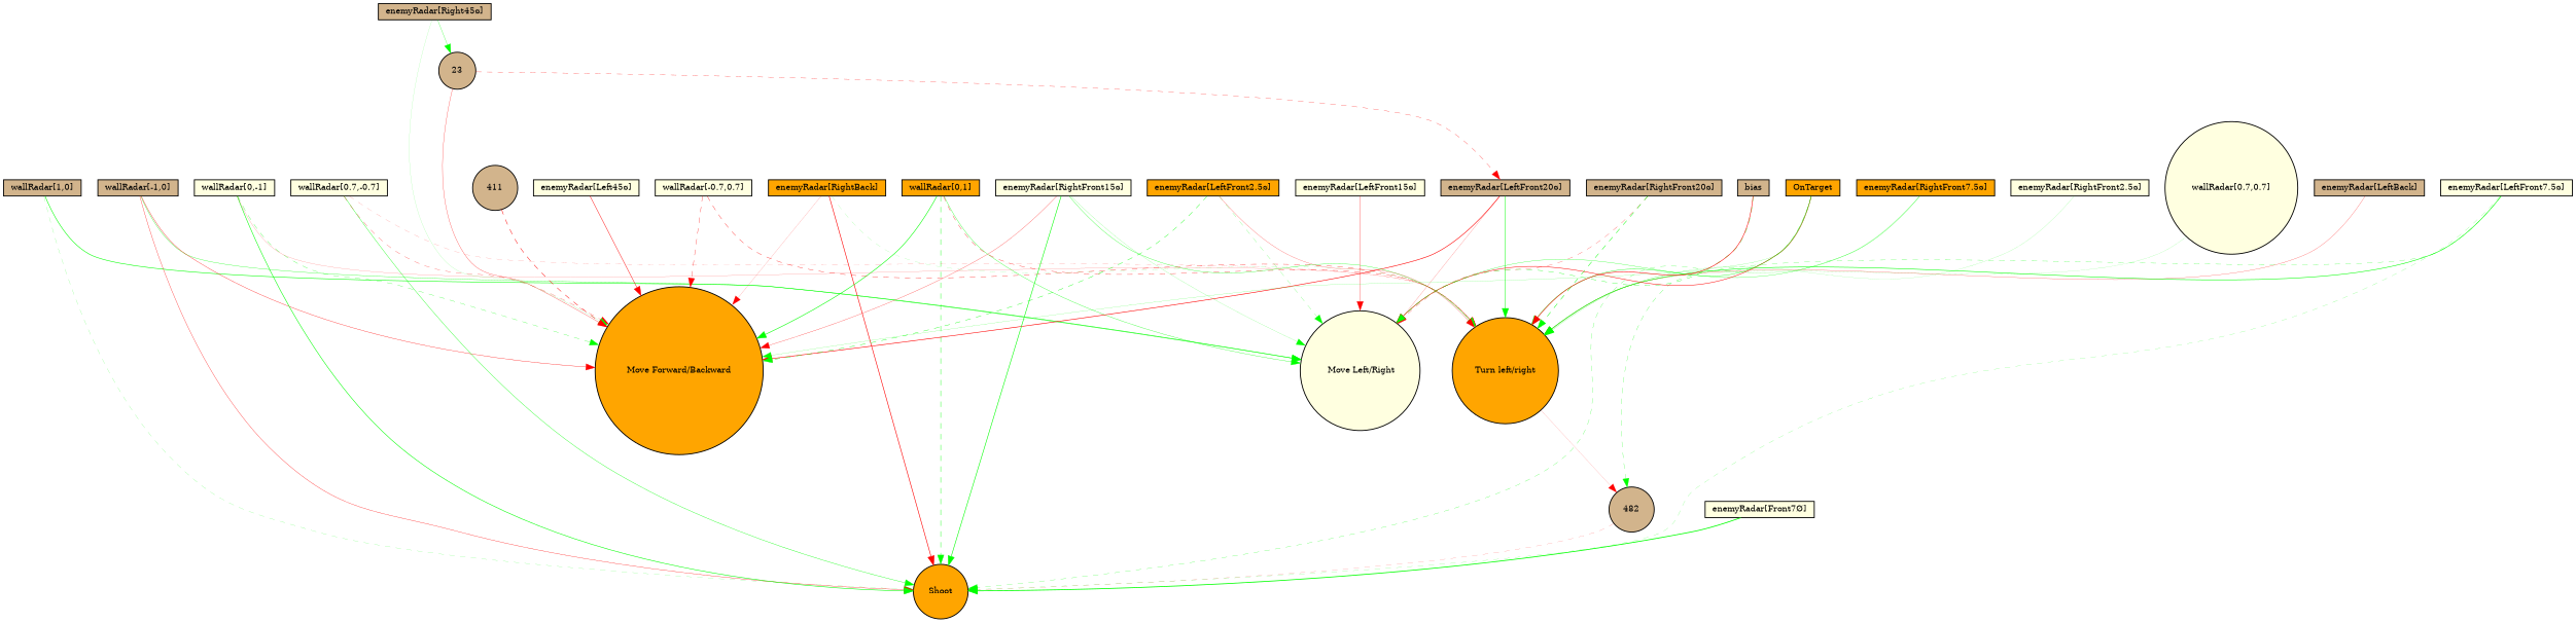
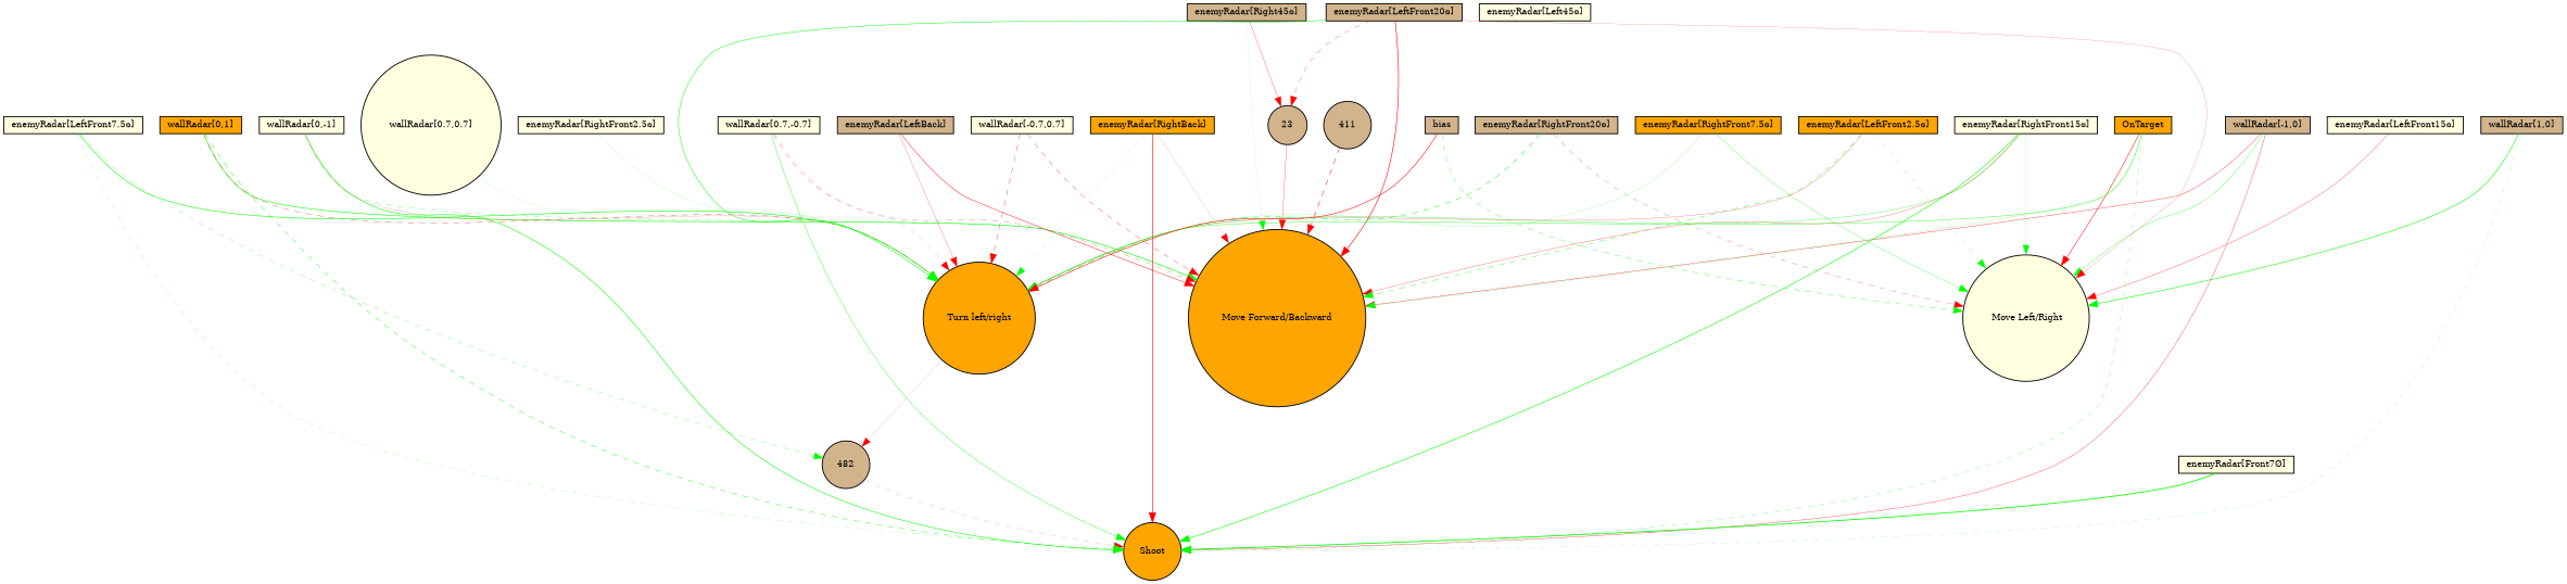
  digraph {
    fontname="DejaVu Serif"
    node [fillcolor=lightyellow fontname="DejaVu Serif" fontsize=9 shape=box style=filled]
    edge [color=green fontname="DejaVu Serif" style=dashed]
    "wallRadar[1,0]" [fillcolor=tan height=0.2 width=0.2]
    Shoot [fillcolor=orange height=0.2 shape=circle width=0.2]
    " Move Left/Right" [height=0.2 shape=circle width=0.2]
    "wallRadar[0,1]" [fillcolor=orange height=0.2 width=0.2]
    "Move Forward/Backward" [fillcolor=orange height=0.2 shape=circle width=0.2]
    "Turn left/right" [fillcolor=orange height=0.2 shape=circle width=0.2]
    482 [fillcolor=tan height=0.2 shape=circle width=0.2]
    "wallRadar[-1,0]" [fillcolor=tan height=0.2 width=0.2]
    "wallRadar[0,-1]" [height=0.2 width=0.2]
    "wallRadar[0.7,0.7]" [height=0.2 shape=circle width=0.2]
    "wallRadar[-0.7,0.7]" [height=0.2 width=0.2]
    411 [fillcolor=tan height=0.2 shape=circle width=0.2]
    "wallRadar[0.7,-0.7]" [height=0.2 width=0.2]
    "enemyRadar[RightBack]" [fillcolor=orange height=0.2 width=0.2]
    "enemyRadar[LeftBack]" [fillcolor=tan height=0.2 width=0.2]
    "enemyRadar[Right45ø]" [fillcolor=tan height=0.2 width=0.2]
    n17 [fillcolor=tan height=0.2 label=23 shape=circle width=0.2]
    "enemyRadar[Left45ø]" [height=0.2 width=0.2]
    "enemyRadar[RightFront20ø]" [fillcolor=tan height=0.2 width=0.2]
    "enemyRadar[LeftFront20ø]" [fillcolor=tan height=0.2 width=0.2]
    "enemyRadar[RightFront15ø]" [height=0.2 width=0.2]
    "enemyRadar[LeftFront15ø]" [height=0.2 width=0.2]
    "enemyRadar[RightFront7.5ø]" [fillcolor=orange height=0.2 width=0.2]
    "enemyRadar[LeftFront7.5ø]" [height=0.2 width=0.2]
    "enemyRadar[RightFront2.5ø]" [height=0.2 width=0.2]
    "enemyRadar[LeftFront2.5ø]" [fillcolor=orange height=0.2 width=0.2]
    "enemyRadar[Front7Ø]" [height=0.2 width=0.2]
    OnTarget [fillcolor=orange height=0.2 width=0.2]
    bias [fillcolor=tan height=0.2 width=0.2]
    "wallRadar[1,0]" -> Shoot [penwidth=0.1545037129390055]
    "wallRadar[1,0]" -> " Move Left/Right" [penwidth=0.6091412749805125 style=bold]
    "wallRadar[0,1]" -> Shoot [penwidth=0.43790025588690595]
-   "wallRadar[0,1]" -> " Move Left/Right" [penwidth=0.3391731396955671 style=bold]
    "wallRadar[0,1]" -> "Move Forward/Backward" [penwidth=0.6218769760721218 style=bold]
    "wallRadar[0,1]" -> "Turn left/right" [color=red penwidth=0.33971630250130924]
    "Turn left/right" -> 482 [color=red penwidth=0.10665093439257496 style=bold]
    482 -> Shoot [color=red penwidth=0.14021091281648995]
    "wallRadar[-1,0]" -> Shoot [color=red penwidth=0.33391130641055145 style=solid]
    "wallRadar[-1,0]" -> " Move Left/Right" [penwidth=0.3357471234555239 style=bold]
    "wallRadar[-1,0]" -> "Move Forward/Backward" [color=red penwidth=0.35534899398156305 style=bold]
    "wallRadar[0,-1]" -> Shoot [penwidth=0.6021936346858555 style=bold]
    "wallRadar[0,-1]" -> "Move Forward/Backward" [penwidth=0.2827046122271857]
    "wallRadar[0,-1]" -> "Turn left/right" [color=red penwidth=0.1475134510373892 style=bold]
    "wallRadar[0.7,0.7]" -> "Turn left/right" [penwidth=0.11050603376523614 style=solid]
    "wallRadar[-0.7,0.7]" -> "Move Forward/Backward" [color=red penwidth=0.32926612660272203]
    "wallRadar[-0.7,0.7]" -> "Turn left/right" [color=red penwidth=0.35710715598763454]
    411 -> "Move Forward/Backward" [color=red penwidth=0.5091642301327879]
    "wallRadar[0.7,-0.7]" -> Shoot [penwidth=0.3847588489559197 style=solid]
    "wallRadar[0.7,-0.7]" -> "Move Forward/Backward" [color=red penwidth=0.25056493376058825]
    "wallRadar[0.7,-0.7]" -> "Turn left/right" [color=red penwidth=0.12496598448253218]
    "enemyRadar[RightBack]" -> Shoot [color=red penwidth=0.6542502511849891 style=solid]
    "enemyRadar[RightBack]" -> "Move Forward/Backward" [color=red penwidth=0.12590629537446116 style=bold]
    "enemyRadar[RightBack]" -> "Turn left/right" [penwidth=0.1140762408421203]
-   "enemyRadar[Left45ø]" -> "Move Forward/Backward" [color=red penwidth=0.4788238456596281 style=bold]
+   "enemyRadar[LeftBack]" -> "Move Forward/Backward" [color=red penwidth=0.4788238456596281 style=bold]
    "enemyRadar[LeftBack]" -> "Turn left/right" [color=red penwidth=0.23417794532325847 style=solid]
    "enemyRadar[Right45ø]" -> "Move Forward/Backward" [penwidth=0.10773242326738379 style=bold]
-   "enemyRadar[Right45ø]" -> n17 [penwidth=0.285646523381905 style=bold]
+   "enemyRadar[Right45ø]" -> n17 [color=red penwidth=0.285646523381905 style=bold]
    n17 -> "Move Forward/Backward" [color=red penwidth=0.28452056792209257 style=bold]
    "enemyRadar[RightFront20ø]" -> " Move Left/Right" [color=red penwidth=0.24057230903556398]
    "enemyRadar[RightFront20ø]" -> "Turn left/right" [penwidth=0.5025316155695758]
    "enemyRadar[LeftFront20ø]" -> " Move Left/Right" [color=red penwidth=0.17107181656111614 style=bold]
    "enemyRadar[LeftFront20ø]" -> "Move Forward/Backward" [color=red penwidth=0.6419443677209367 style=solid]
    "enemyRadar[LeftFront20ø]" -> "Turn left/right" [penwidth=0.5195875813677533 style=bold]
-   n17 -> "enemyRadar[LeftFront20ø]" [color=red penwidth=0.2805933992769422]
+   "enemyRadar[LeftFront20ø]" -> n17 [color=red penwidth=0.2805933992769422]
    "enemyRadar[RightFront15ø]" -> Shoot [penwidth=0.6316033232392139 style=bold]
    "enemyRadar[RightFront15ø]" -> " Move Left/Right" [penwidth=0.15138882972089573 style=bold]
    "enemyRadar[RightFront15ø]" -> "Move Forward/Backward" [color=red penwidth=0.2710260405249021 style=solid]
    "enemyRadar[RightFront15ø]" -> "Turn left/right" [penwidth=0.3318156985385186 style=solid]
    "enemyRadar[LeftFront15ø]" -> " Move Left/Right" [color=red penwidth=0.3112892330445811 style=solid]
    "enemyRadar[RightFront7.5ø]" -> " Move Left/Right" [penwidth=0.30879899365392016 style=bold]
    "enemyRadar[RightFront7.5ø]" -> "Turn left/right" [penwidth=0.16540382996459413 style=bold]
    "enemyRadar[LeftFront7.5ø]" -> Shoot [penwidth=0.16264493779513023]
    "enemyRadar[LeftFront7.5ø]" -> "Turn left/right" [penwidth=0.605973796372709 style=solid]
    "enemyRadar[LeftFront7.5ø]" -> 482 [penwidth=0.2507207682648045]
    "enemyRadar[RightFront2.5ø]" -> "Turn left/right" [penwidth=0.11938097580701357 style=solid]
    "enemyRadar[LeftFront2.5ø]" -> " Move Left/Right" [penwidth=0.1906006818328406]
    "enemyRadar[LeftFront2.5ø]" -> "Move Forward/Backward" [penwidth=0.40729379998125725]
    "enemyRadar[LeftFront2.5ø]" -> "Turn left/right" [color=red penwidth=0.22539895998697476 style=solid]
    "enemyRadar[Front7Ø]" -> Shoot [penwidth=0.8813078802671036 style=solid]
    OnTarget -> Shoot [penwidth=0.2444457502968997]
    OnTarget -> " Move Left/Right" [color=red penwidth=0.5353703377612471 style=bold]
    OnTarget -> "Move Forward/Backward" [penwidth=0.16163428989720785 style=solid]
    OnTarget -> "Turn left/right" [penwidth=0.40104164229082917 style=solid]
    bias -> " Move Left/Right" [penwidth=0.3493261394077074]
    bias -> "Turn left/right" [color=red penwidth=0.5891710779660226 style=solid]
  }
